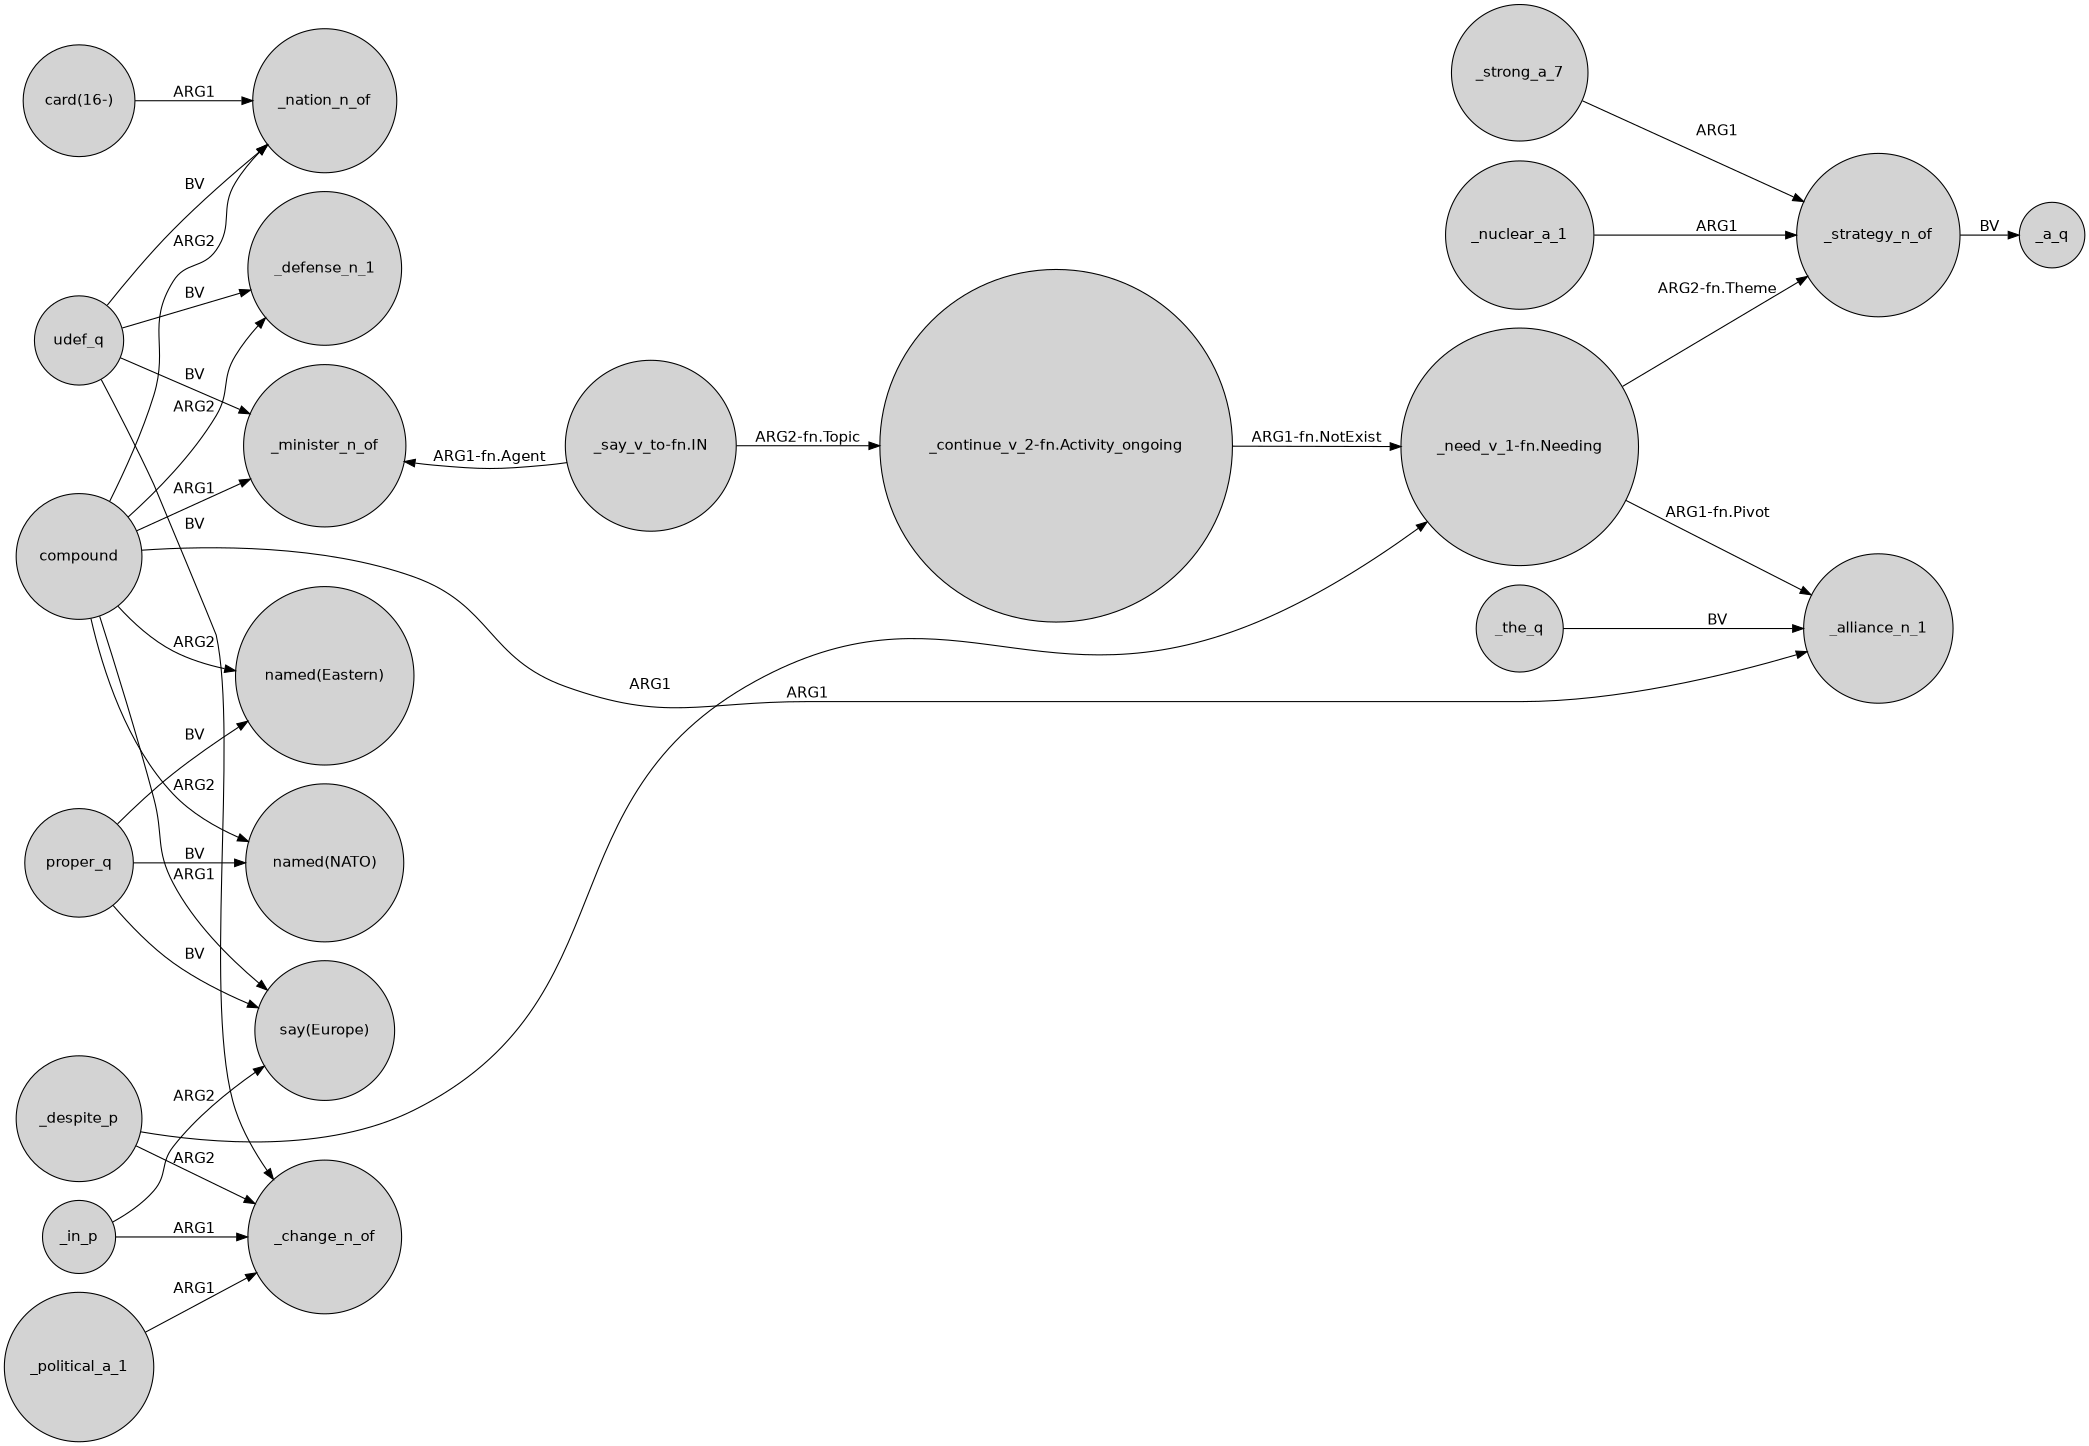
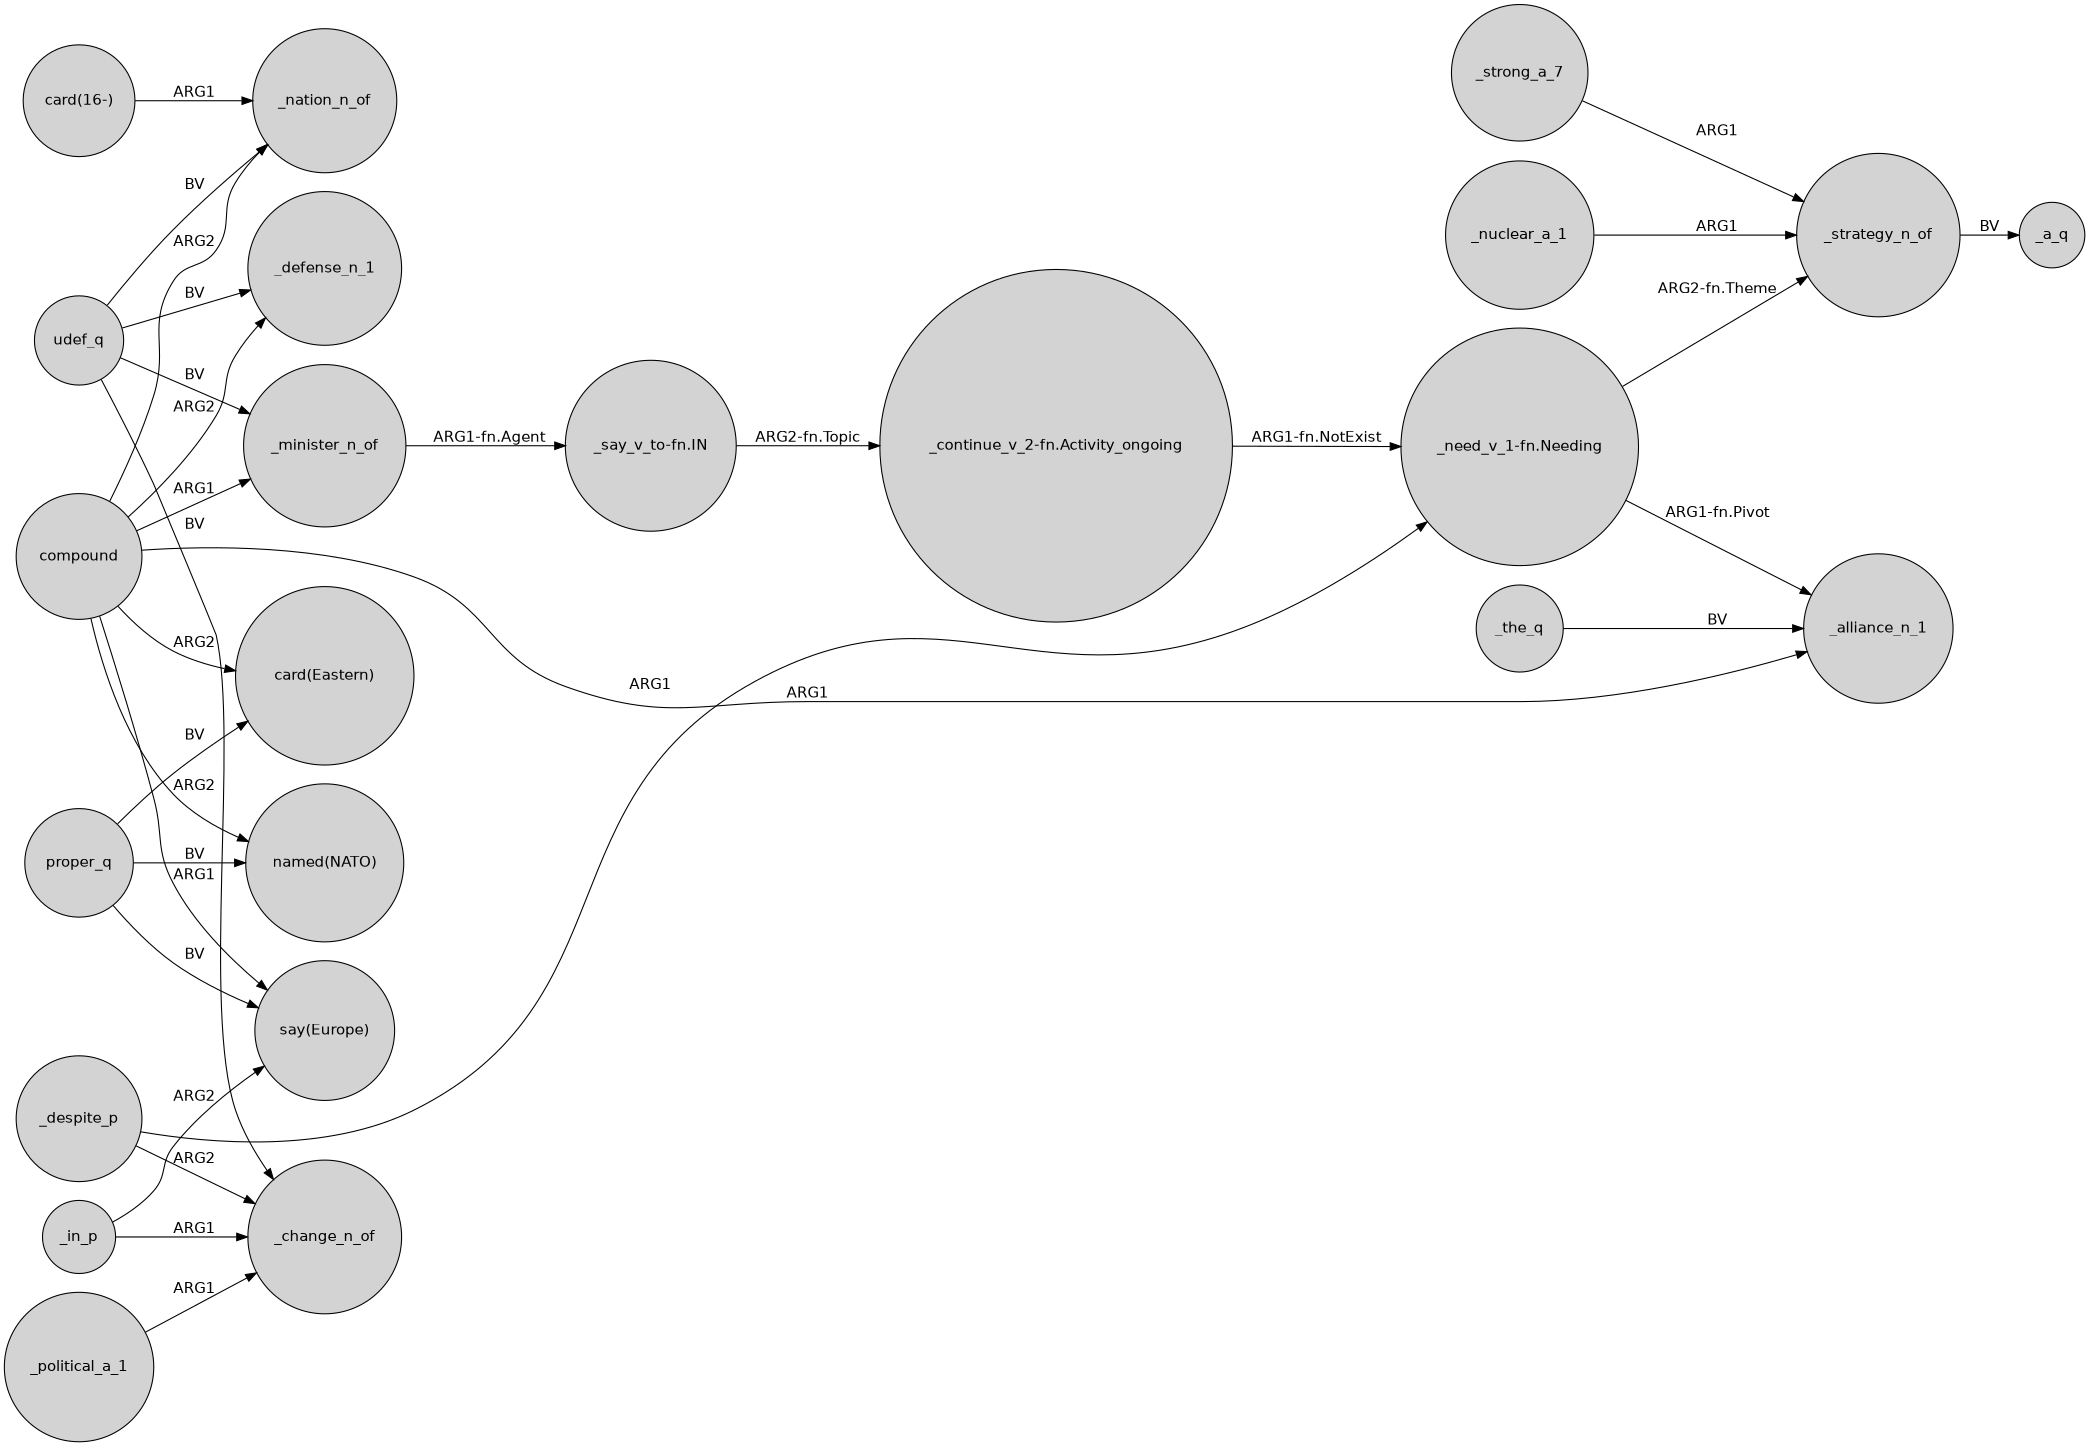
  digraph {
    fontname="DejaVu Sans"
    rankdir=LR
    node [fontname="DejaVu Sans" shape=circle style=filled]
    edge [fontname="DejaVu Sans"]
    n1 [label=_strong_a_7]
    _strategy_n_of
    _a_q
    proper_q
    "named(NATO)"
    n6 [label="say(Europe)"]
-   "named(Eastern)"
+   "named(Eastern)" [label="card(Eastern)"]
    "_need_v_1-fn.Needing"
    _alliance_n_1
    _despite_p
    _change_n_of
    _in_p
    compound
    _nation_n_of
    _defense_n_1
    _minister_n_of
    "card(16-)"
    "_say_v_to-fn.IN"
    "_continue_v_2-fn.Activity_ongoing"
    udef_q
    _political_a_1
    _the_q
    _nuclear_a_1
    n1 -> _strategy_n_of [label=ARG1]
    _strategy_n_of -> _a_q [label=BV]
    proper_q -> "named(NATO)" [label=BV]
    proper_q -> n6 [label=BV]
    proper_q -> "named(Eastern)" [label=BV]
    "_need_v_1-fn.Needing" -> _strategy_n_of [label="ARG2-fn.Theme"]
    "_need_v_1-fn.Needing" -> _alliance_n_1 [label="ARG1-fn.Pivot"]
    _despite_p -> "_need_v_1-fn.Needing" [label=ARG1]
    _despite_p -> _change_n_of [label=ARG2]
    _in_p -> n6 [label=ARG2]
    _in_p -> _change_n_of [label=ARG1]
    compound -> "named(NATO)" [label=ARG2]
    compound -> n6 [label=ARG1]
    compound -> "named(Eastern)" [label=ARG2]
    compound -> _alliance_n_1 [label=ARG1]
    compound -> _nation_n_of [label=ARG2]
    compound -> _defense_n_1 [label=ARG2]
    compound -> _minister_n_of [label=ARG1]
    "card(16-)" -> _nation_n_of [label=ARG1]
-   "_say_v_to-fn.IN" -> _minister_n_of [label="ARG1-fn.Agent"]
+   _minister_n_of -> "_say_v_to-fn.IN" [label="ARG1-fn.Agent"]
    "_say_v_to-fn.IN" -> "_continue_v_2-fn.Activity_ongoing" [label="ARG2-fn.Topic"]
    "_continue_v_2-fn.Activity_ongoing" -> "_need_v_1-fn.Needing" [label="ARG1-fn.NotExist"]
    udef_q -> _change_n_of [label=BV]
    udef_q -> _nation_n_of [label=BV]
    udef_q -> _defense_n_1 [label=BV]
    udef_q -> _minister_n_of [label=BV]
    _political_a_1 -> _change_n_of [label=ARG1]
    _the_q -> _alliance_n_1 [label=BV]
    _nuclear_a_1 -> _strategy_n_of [label=ARG1]
  }
